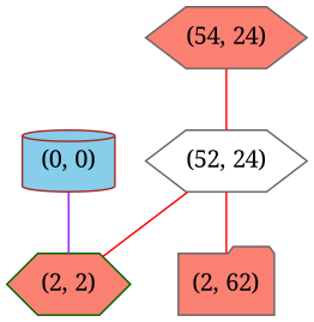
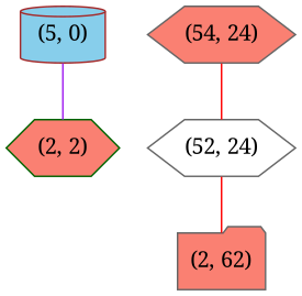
  graph {
    fontname="Noto Serif"
    node [color=gray40 fillcolor=salmon fontname="Noto Serif" shape=hexagon style=filled]
    edge [color=red fontname="Noto Serif" weight=1]
-   "(0, 0)" [color=brown fillcolor=skyblue shape=cylinder]
+   "(0, 0)" [color=brown fillcolor=skyblue shape=cylinder label="(5, 0)"]
    "(2, 2)" [color=darkgreen]
    "(52, 24)" [fillcolor=white]
    "(54, 24)"
    "(2, 62)" [shape=folder]
    "(0, 0)" -- "(2, 2)" [color=purple weight=4]
-   "(52, 24)" -- "(2, 2)"
    "(52, 24)" -- "(2, 62)"
    "(54, 24)" -- "(52, 24)"
  }
